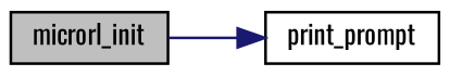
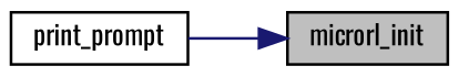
  digraph {
    rankdir=LR
    fontname=Oswald
    node [color=black fontname=Oswald fontsize=10 shape=record style=filled]
    n1 [fillcolor=grey75 fontcolor=black height=0.2 label=microrl_init width=0.4]
    n2 [fillcolor=white height=0.2 label=print_prompt width=0.4]
-   n1 -> n2 [color=midnightblue fontname=Oswald fontsize=10 labelfontname=FreeSans labelfontsize=10 style=solid]
+   n2 -> n1 [color=midnightblue fontname=Oswald fontsize=10 labelfontname=FreeSans labelfontsize=10 style=solid]
  }
